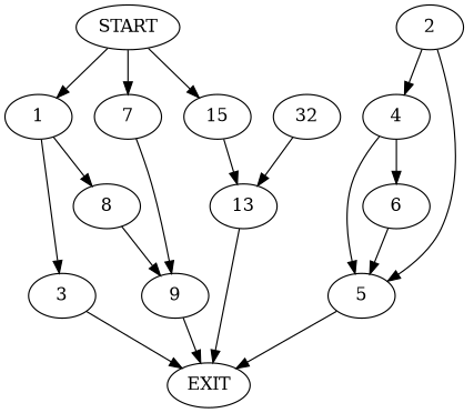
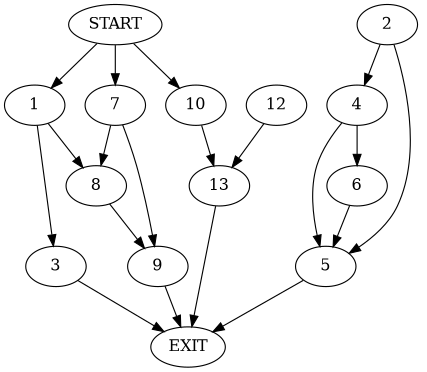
  digraph {
    n1 [label=START]
    1
    7
-   10 [label=15]
+   10
    3
    8
    9
    n8 [label=13]
    n9 [label=EXIT]
    2
    4
    5
    6
-   12 [label=32]
+   12
    n1 -> 1
    n1 -> 7
    n1 -> 10
    1 -> 3
    1 -> 8
+   7 -> 8
    7 -> 9
    10 -> n8
    3 -> n9
    8 -> 9
    9 -> n9
    n8 -> n9
    2 -> 4
    2 -> 5
    4 -> 5
    4 -> 6
    5 -> n9
    6 -> 5
    12 -> n8
  }
